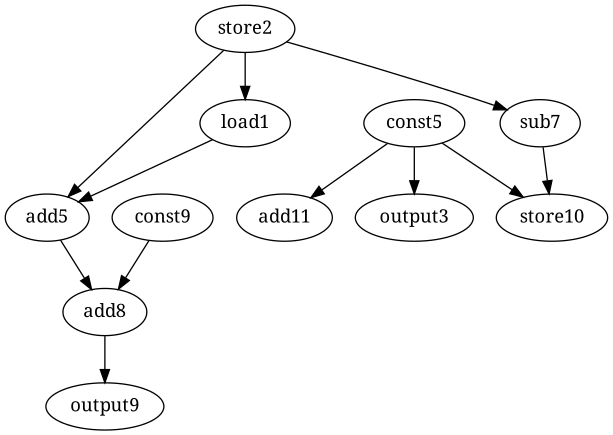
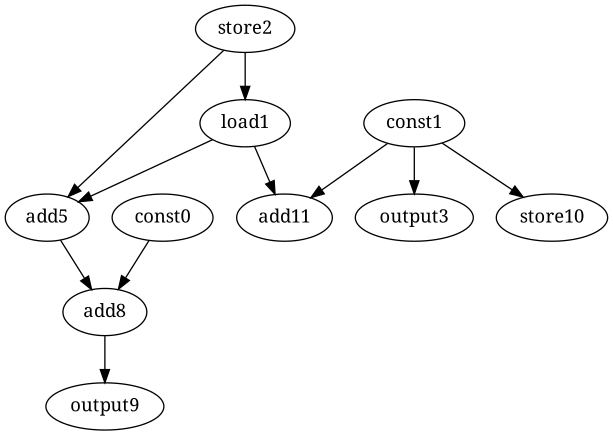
  digraph {
    fontname="Noto Serif"
    node [fontname="Noto Serif" opcode=add]
    edge [fontname="Noto Serif" operand=0]
    add8
-   const0 [opcode=const label=const9]
+   const0 [opcode=const]
    output9 [opcode=output]
    output3 [opcode=output]
-   const1 [opcode=const label=const5]
+   const1 [opcode=const]
    store10 [opcode=store]
    add11
    n8 [label=store2 opcode=const]
    n9 [label=load1 opcode=load]
    add5
-   sub7 [opcode=sub]
    add8 -> output9
    const0 -> add8
    const1 -> output3
    const1 -> store10 [operand=1]
    const1 -> add11
    n8 -> n9
    n8 -> add5
-   n8 -> sub7
+   n9 -> add11 [operand=1]
    n9 -> add5 [operand=1]
    add5 -> add8 [operand=1]
-   sub7 -> store10
  }
